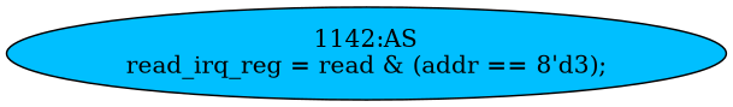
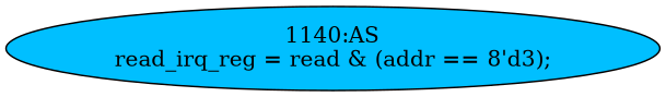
  strict digraph {
-   n1 [ast="<pyverilog.vparser.ast.Assign object at 0x7fd7733cc690>" def_var="['read_irq_reg']" fillcolor=deepskyblue label="1142:AS\nread_irq_reg = read & (addr == 8'd3);" statements="[]" style=filled typ=Assign use_var="['read', 'addr']"]
+   n1 [ast="<pyverilog.vparser.ast.Assign object at 0x7fd7733cc690>" def_var="['read_irq_reg']" fillcolor=deepskyblue label="1140:AS\nread_irq_reg = read & (addr == 8'd3);" statements="[]" style=filled typ=Assign use_var="['read', 'addr']"]
  }
